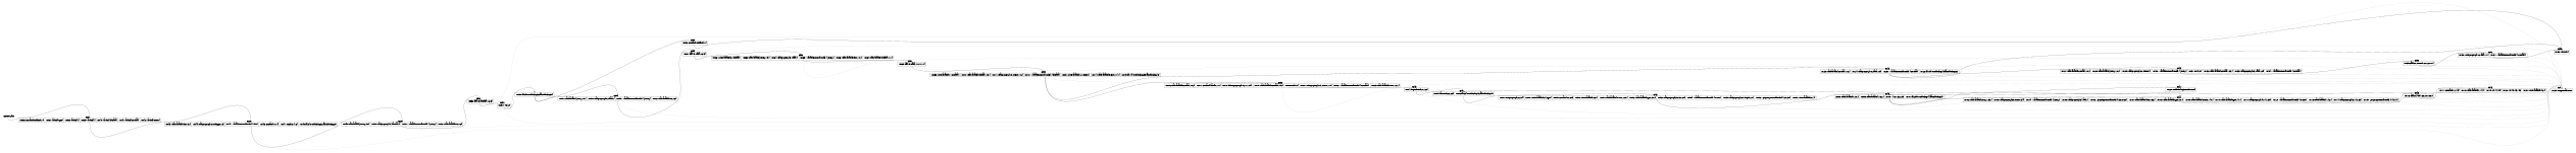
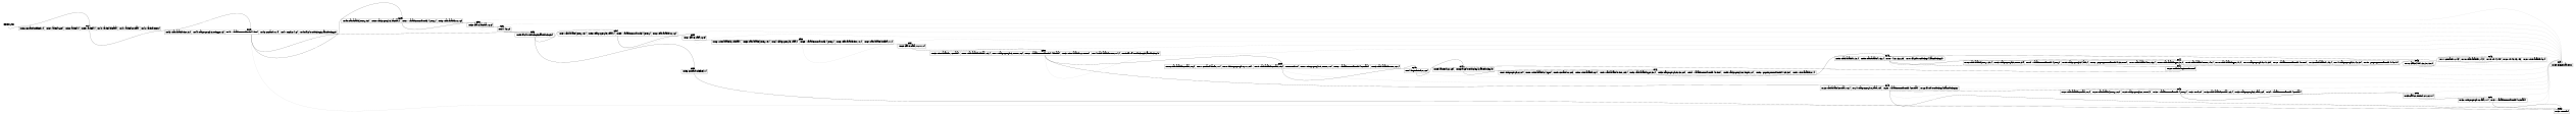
  digraph {
    rankdir=LR
    node [shape=record]
    edge [headport=n tailport=s]
    n1 [label=BB_entry458 shape=none]
    n2 [label="{18036: constant[undefined,v1]|18037: vardecl['type']|18038: vardecl['i']|18039: vardecl['l']|18040: vardecl['oldData']|18041: vardecl['curData']|18042: vardecl['events']}"]
    n3 [label="{18043: read-variable['dest',v5,-]|18044: read-property[v5,'nodeType',v3]|18045: \<variable-non-null-undef\>['dest']|18046: constant[1.0,v4]|18047: !==[v3,v4,v2]|18048: if[v2](true-block:6232,false-block:6229)}"]
    n4 [label="{18055: if[v2](true-block:6233,false-block:6234)}"]
    n5 [label="{18049: read-variable['jQuery',v5,-]|18050: read-property[v5,'hasData',-]|18051: \<variable-non-null-undef\>['jQuery']|18052: read-variable['src',v6,-]}"]
    n6 [label="{18139: exceptional-return}"]
    n7 [label="{18056: constant[undefined,v1]}"]
    n8 [label="{18057: read-variable['jQuery',v5,-]|18058: read-property[v5,'_data',-]|18059: \<variable-non-null-undef\>['jQuery']|18060: read-variable['src',v6,-]}"]
    n9 [label="{18053: call[v5,'hasData',v6,v3]}"]
    n10 [label="{18138: return[v1]}"]
    n11 [label="{18061: call[v5,'_data',v6,v3]}"]
    n12 [label="{18054: ![v3,v2]}"]
    n13 [label="{18062: write-variable[v3,'oldData']*|18063: read-variable['jQuery',v9,-]|18064: read-property[v9,'_data',-]|18065: \<variable-non-null-undef\>['jQuery']|18066: read-variable['dest',v10,-]|18067: read-variable['oldData',v11,-]}"]
    n14 [label="{18068: call[v9,'_data',v10,v11,v7]}"]
    n15 [label="{18069: write-variable[v7,'curData']*|18070: read-variable['oldData',v13,-]|18071: read-property[v13,'events',v12]|18072: \<variable-non-null-undef\>['oldData']|18073: write-variable[v12,'events']*|18074: read-variable['events',v14,-]|18075: if[v14](true-block:6239,false-block:6248)}"]
    n16 [label="{18076: read-variable['curData',v16,-]|18077: constant[\"handle\",v17]|18078: delete-property[v16,v17,v15]*|18079: read-variable['curData',v19,-]|18080: new[v18]|18081: write-property[v19,'events',v18]|18082: \<variable-non-null-undef\>['curData']*|18083: read-variable['events',v21,-]}"]
    n17 [label="{18123: read-variable['curData',v16,-]|18124: read-property[v16,'data',v15]|18125: \<variable-non-null-undef\>['curData']|18126: if[v15](true-block:6249,false-block:6252)}"]
    n18 [label="{18084: begin-for-in[v21,v22]}"]
    n19 [label="{18127: read-variable['curData',v18,-]|18128: read-variable['jQuery',v20,-]|18129: read-property[v20,'extend',-]|18130: \<variable-non-null-undef\>['jQuery']|18131: new[v21]|18132: read-variable['curData',v23,-]|18133: read-property[v23,'data',v22]|18134: \<variable-non-null-undef\>['curData']}"]
    n20 [label="{18085: has-next[v22,v23]|18086: if[v23](true-block:6242,false-block:6248)}"]
    n21 [label="{18135: call[v20,'extend',v21,v22,v17]}"]
    n22 [label="{18087: next-property[v22,v24]|18088: write-variable[v24,'type']|18089: constant[0.0,v26]|18090: write-variable[v26,'i']|18091: read-variable['events',v29,-]|18092: read-variable['type',v30,-]|18093: read-property[v29,v30,v28]|18094: \<variable-non-null-undef\>['events']|18095: read-property[v28,'length',v27]|18096: \<property-non-null-undef\>[v29,v30]|18097: write-variable[v27,'l']}"]
    n23 [label="{18098: read-variable['i',v31,-]|18099: read-variable['l',v32,-]|18100: \<[v31,v32,v25]|18101: if[v25](true-block:6244,false-block:6247)}"]
    n24 [label="{18102: read-variable['jQuery',v35,-]|18103: read-property[v35,'event',v34]|18104: \<variable-non-null-undef\>['jQuery']|18105: read-property[v34,'add',-]|18106: \<property-non-null-undef\>[v35,'event']|18107: read-variable['dest',v36,-]|18108: read-variable['type',v37,-]|18109: read-variable['events',v40,-]|18110: read-variable['type',v41,-]|18111: read-property[v40,v41,v39]|18112: \<variable-non-null-undef\>['events']|18113: read-variable['i',v42,-]|18114: read-property[v39,v42,v38]|18115: \<property-non-null-undef\>[v40,v41]}"]
    n25 [label="{18122: end-for-in(begin-node:18084)}"]
    n26 [label="{18116: call[v34,'add',v36,v37,v38,-]*}"]
    n27 [label="{18117: constant[1.0,v43]|18118: read-variable['i',v44,-]|18119: +[v44,v45]|18120: +[v45,v43,v46]|18121: write-variable[v46,'i']}"]
    n28 [label="{18136: write-property[v18,'data',v17]|18137: \<variable-non-null-undef\>['curData']*}"]
    n1 -> n2 [headlabel="    6227"]
    n2 -> n3 [headlabel="      6228"]
+   n3 -> n4 [headlabel="      6232"]
    n3 -> n5 [headlabel="      6229"]
    n3 -> n6 [color=gray headlabel="      6253"]
    n4 -> n7 [headlabel="      6233"]
    n4 -> n8 [headlabel="      6234"]
    n5 -> n6 [color=gray]
    n5 -> n9 [headlabel="      6230"]
    n7 -> n10 [headlabel="      6252"]
    n8 -> n6 [color=gray]
    n8 -> n11 [headlabel="      6235"]
    n9 -> n6 [color=gray]
    n9 -> n12 [headlabel="      6231"]
    n11 -> n6 [color=gray]
    n11 -> n13 [headlabel="      6236"]
    n12 -> n4
    n12 -> n6 [color=gray]
    n13 -> n6 [color=gray]
    n13 -> n14 [headlabel="      6237"]
    n14 -> n6 [color=gray]
    n14 -> n15 [headlabel="      6238"]
    n15 -> n6 [color=gray]
    n15 -> n16 [headlabel="      6239"]
    n15 -> n17 [headlabel="      6248"]
    n16 -> n6 [color=gray]
    n16 -> n18 [headlabel="      6240"]
    n17 -> n6 [color=gray]
    n17 -> n10
    n17 -> n19 [headlabel="      6249"]
    n18 -> n6 [color=gray]
    n18 -> n20 [headlabel="      6241"]
    n19 -> n6 [color=gray]
    n19 -> n21 [headlabel="      6250"]
    n20 -> n22 [headlabel="      6242"]
    n21 -> n6 [color=gray]
    n21 -> n28 [headlabel="      6251"]
    n22 -> n6 [color=gray]
    n22 -> n23 [headlabel="      6243"]
    n23 -> n6 [color=gray]
    n23 -> n24 [headlabel="      6244"]
    n23 -> n25 [headlabel="      6247"]
    n24 -> n6 [color=gray]
    n24 -> n26 [headlabel="      6245"]
    n25 -> n20
    n26 -> n6 [color=gray]
    n26 -> n27 [headlabel="      6246"]
    n27 -> n6 [color=gray]
    n27 -> n23
    n28 -> n6 [color=gray]
    n28 -> n10
  }
